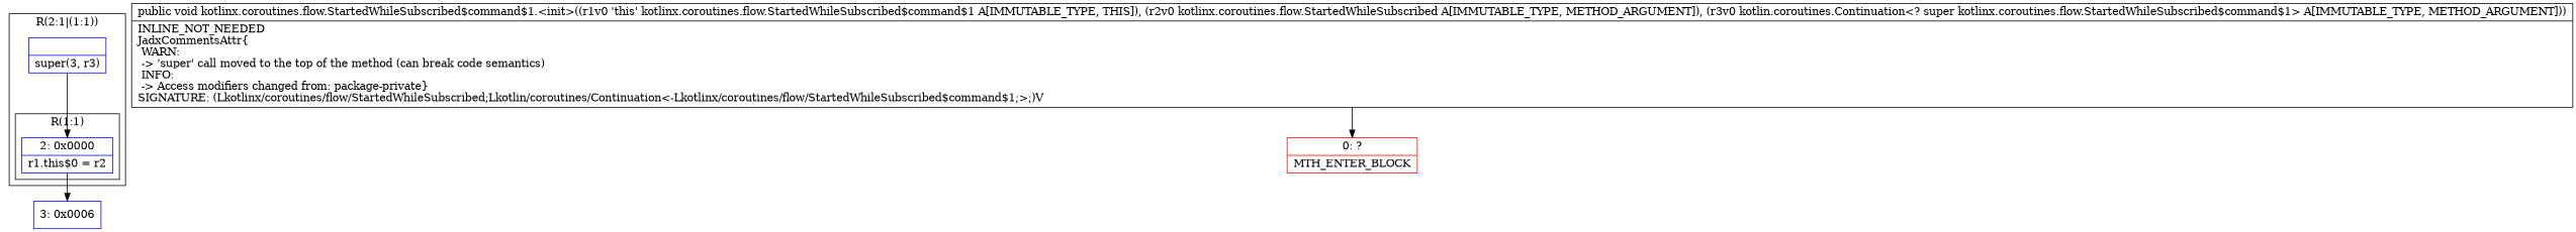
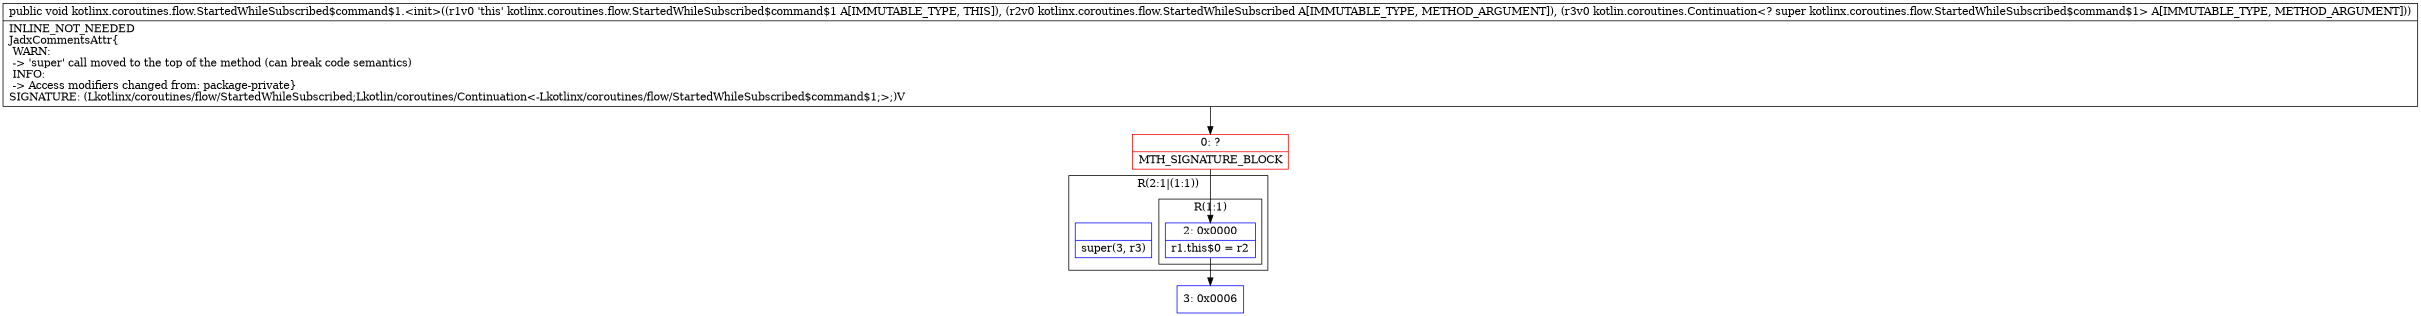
  digraph {
    fontname="DejaVu Serif"
    node [color=blue fontname="DejaVu Serif" shape=record]
    edge [fontname="DejaVu Serif"]
    n1 [label="{2\:\ 0x0000|r1.this$0 = r2\l}"]
    n2 [label="{|super(3, r3)\l}"]
    n3 [label="{3\:\ 0x0006}"]
-   n4 [color=red label="{0\:\ ?|MTH_ENTER_BLOCK\l}"]
+   n4 [color=red label="{0\:\ ?|MTH_SIGNATURE_BLOCK\l}"]
    n5 [label="{public void kotlinx.coroutines.flow.StartedWhileSubscribed$command$1.\<init\>((r1v0 'this' kotlinx.coroutines.flow.StartedWhileSubscribed$command$1 A[IMMUTABLE_TYPE, THIS]), (r2v0 kotlinx.coroutines.flow.StartedWhileSubscribed A[IMMUTABLE_TYPE, METHOD_ARGUMENT]), (r3v0 kotlin.coroutines.Continuation\<? super kotlinx.coroutines.flow.StartedWhileSubscribed$command$1\> A[IMMUTABLE_TYPE, METHOD_ARGUMENT]))  | INLINE_NOT_NEEDED\lJadxCommentsAttr\{\l WARN: \l \-\> 'super' call moved to the top of the method (can break code semantics)\l INFO: \l \-\> Access modifiers changed from: package\-private\}\lSIGNATURE: (Lkotlinx\/coroutines\/flow\/StartedWhileSubscribed;Lkotlin\/coroutines\/Continuation\<\-Lkotlinx\/coroutines\/flow\/StartedWhileSubscribed$command$1;\>;)V\l}" color=""]
    subgraph cluster_1 {
      label="R(2:1|(1:1))"
      n2
      subgraph cluster_2 {
        label="R(1:1)"
        n1
      }
    }
    n1 -> n3
-   n2 -> n1
+   n4 -> n1
    n5 -> n4
  }
